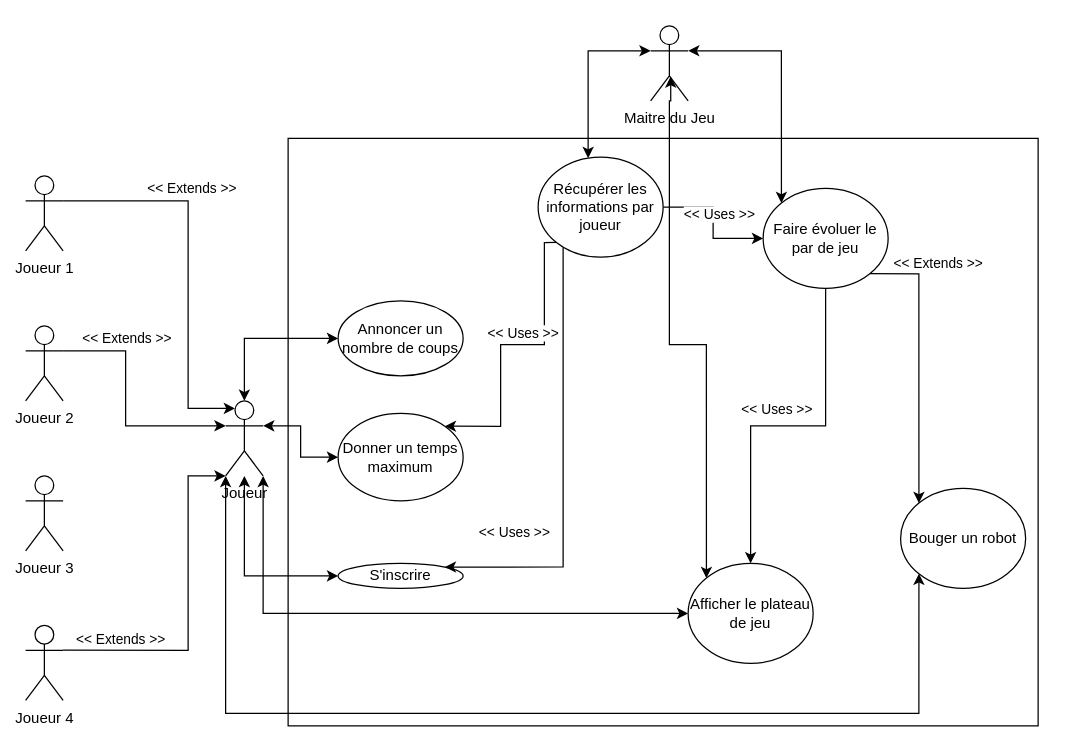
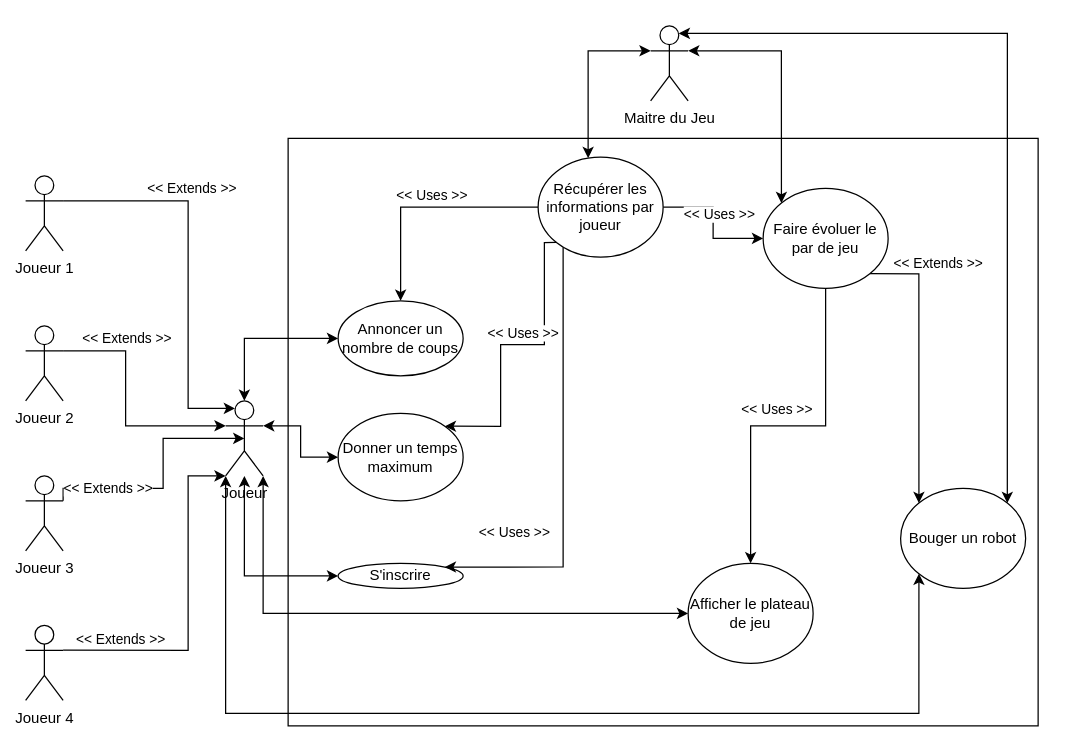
  <mxCell id="0" />
  <mxCell id="1" parent="0" />
  <mxCell id="2" value="" style="rounded=0;whiteSpace=wrap;html=1;movable=0;resizable=0;rotatable=0;deletable=0;editable=0;locked=1;connectable=0;" vertex="1" parent="1"><mxGeometry x="230" y="110" width="600" height="470" as="geometry" /></mxCell>
  <mxCell id="3" style="edgeStyle=orthogonalEdgeStyle;rounded=0;orthogonalLoop=1;jettySize=auto;html=1;entryX=0.25;entryY=0.1;entryDx=0;entryDy=0;entryPerimeter=0;endArrow=classic;endFill=1;startArrow=none;startFill=0;exitX=1;exitY=0.333;exitDx=0;exitDy=0;exitPerimeter=0;" edge="1" parent="1" source="5" target="14"><mxGeometry relative="1" as="geometry"><Array as="points"><mxPoint x="150" y="160" /><mxPoint x="150" y="326" /></Array></mxGeometry></mxCell>
  <mxCell id="4" value="&amp;lt;&amp;lt; Extends &amp;gt;&amp;gt;" style="edgeLabel;html=1;align=center;verticalAlign=middle;resizable=0;points=[];" vertex="1" connectable="0" parent="3"><mxGeometry x="-0.11" y="-2" relative="1" as="geometry"><mxPoint x="4" y="-45" as="offset" /></mxGeometry></mxCell>
  <mxCell id="5" value="Joueur 1&lt;br&gt;" style="shape=umlActor;verticalLabelPosition=bottom;verticalAlign=top;html=1;" vertex="1" parent="1"><mxGeometry x="20" y="140" width="30" height="60" as="geometry" /></mxCell>
  <mxCell id="6" value="Joueur 2" style="shape=umlActor;verticalLabelPosition=bottom;verticalAlign=top;html=1;" vertex="1" parent="1"><mxGeometry x="20" y="260" width="30" height="60" as="geometry" /></mxCell>
  <mxCell id="7" value="Joueur 3" style="shape=umlActor;verticalLabelPosition=bottom;verticalAlign=top;html=1;" vertex="1" parent="1"><mxGeometry x="20" y="380" width="30" height="60" as="geometry" /></mxCell>
  <mxCell id="8" value="Joueur 4" style="shape=umlActor;verticalLabelPosition=bottom;verticalAlign=top;html=1;" vertex="1" parent="1"><mxGeometry x="20" y="499.5" width="30" height="60" as="geometry" /></mxCell>
  <mxCell id="9" style="edgeStyle=orthogonalEdgeStyle;rounded=0;orthogonalLoop=1;jettySize=auto;html=1;exitX=1;exitY=0.333;exitDx=0;exitDy=0;exitPerimeter=0;entryX=0;entryY=0.5;entryDx=0;entryDy=0;startArrow=classic;startFill=1;" edge="1" parent="1" source="14" target="22"><mxGeometry relative="1" as="geometry" /></mxCell>
  <mxCell id="10" style="edgeStyle=orthogonalEdgeStyle;rounded=0;orthogonalLoop=1;jettySize=auto;html=1;entryX=0;entryY=0.5;entryDx=0;entryDy=0;startArrow=classic;startFill=1;" edge="1" parent="1" source="14" target="23"><mxGeometry relative="1" as="geometry"><Array as="points"><mxPoint x="195" y="270" /></Array></mxGeometry></mxCell>
  <mxCell id="11" style="edgeStyle=orthogonalEdgeStyle;rounded=0;orthogonalLoop=1;jettySize=auto;html=1;entryX=0;entryY=0.5;entryDx=0;entryDy=0;startArrow=classic;startFill=1;" edge="1" parent="1" source="14" target="21"><mxGeometry relative="1" as="geometry"><Array as="points"><mxPoint x="195" y="460" /></Array></mxGeometry></mxCell>
  <mxCell id="12" style="edgeStyle=orthogonalEdgeStyle;rounded=0;orthogonalLoop=1;jettySize=auto;html=1;exitX=1;exitY=1;exitDx=0;exitDy=0;exitPerimeter=0;entryX=0;entryY=0.5;entryDx=0;entryDy=0;startArrow=classic;startFill=1;" edge="1" parent="1" source="14" target="43"><mxGeometry relative="1" as="geometry" /></mxCell>
  <mxCell id="13" style="edgeStyle=orthogonalEdgeStyle;rounded=0;orthogonalLoop=1;jettySize=auto;html=1;entryX=0;entryY=1;entryDx=0;entryDy=0;startArrow=classic;startFill=1;" edge="1" parent="1" source="14" target="44"><mxGeometry relative="1" as="geometry"><Array as="points"><mxPoint x="180" y="570" /><mxPoint x="734" y="570" /></Array></mxGeometry></mxCell>
  <mxCell id="14" value="Joueur" style="shape=umlActor;verticalLabelPosition=bottom;verticalAlign=top;html=1;" vertex="1" parent="1"><mxGeometry x="180" y="320" width="30" height="60" as="geometry" /></mxCell>
  <mxCell id="15" style="edgeStyle=orthogonalEdgeStyle;rounded=0;orthogonalLoop=1;jettySize=auto;html=1;endArrow=classic;endFill=1;startArrow=none;startFill=0;exitX=1;exitY=0.333;exitDx=0;exitDy=0;exitPerimeter=0;entryX=0;entryY=0.333;entryDx=0;entryDy=0;entryPerimeter=0;" edge="1" parent="1" source="6" target="14"><mxGeometry relative="1" as="geometry"><mxPoint x="80" y="280" as="sourcePoint" /><mxPoint x="120" y="340" as="targetPoint" /><Array as="points"><mxPoint x="100" y="280" /><mxPoint x="100" y="340" /></Array></mxGeometry></mxCell>
  <mxCell id="16" value="&amp;lt;&amp;lt; Extends &amp;gt;&amp;gt;" style="edgeLabel;html=1;align=center;verticalAlign=middle;resizable=0;points=[];" vertex="1" connectable="0" parent="15"><mxGeometry x="-0.11" y="-2" relative="1" as="geometry"><mxPoint x="2" y="-45" as="offset" /></mxGeometry></mxCell>
+ <mxCell id="17" style="edgeStyle=orthogonalEdgeStyle;rounded=0;orthogonalLoop=1;jettySize=auto;html=1;endArrow=classic;endFill=1;startArrow=none;startFill=0;exitX=1;exitY=0.333;exitDx=0;exitDy=0;exitPerimeter=0;entryX=0.5;entryY=0.5;entryDx=0;entryDy=0;entryPerimeter=0;" edge="1" parent="1" source="7" target="14"><mxGeometry relative="1" as="geometry"><mxPoint x="80" y="450" as="sourcePoint" /><mxPoint x="150" y="380" as="targetPoint" /><Array as="points"><mxPoint x="50" y="390" /><mxPoint x="130" y="390" /><mxPoint x="130" y="350" /></Array></mxGeometry></mxCell>
+ <mxCell id="18" value="&amp;lt;&amp;lt; Extends &amp;gt;&amp;gt;" style="edgeLabel;html=1;align=center;verticalAlign=middle;resizable=0;points=[];" vertex="1" connectable="0" parent="17"><mxGeometry x="-0.11" y="-2" relative="1" as="geometry"><mxPoint x="-42" y="-3" as="offset" /></mxGeometry></mxCell>
  <mxCell id="19" style="edgeStyle=orthogonalEdgeStyle;rounded=0;orthogonalLoop=1;jettySize=auto;html=1;endArrow=classic;endFill=1;startArrow=none;startFill=0;exitX=1;exitY=0.333;exitDx=0;exitDy=0;exitPerimeter=0;entryX=0;entryY=1;entryDx=0;entryDy=0;entryPerimeter=0;" edge="1" parent="1" source="8" target="14"><mxGeometry relative="1" as="geometry"><mxPoint x="60" y="530" as="sourcePoint" /><mxPoint x="190" y="510" as="targetPoint" /><Array as="points"><mxPoint x="150" y="520" /><mxPoint x="150" y="380" /></Array></mxGeometry></mxCell>
  <mxCell id="20" value="&amp;lt;&amp;lt; Extends &amp;gt;&amp;gt;" style="edgeLabel;html=1;align=center;verticalAlign=middle;resizable=0;points=[];" vertex="1" connectable="0" parent="19"><mxGeometry x="-0.11" y="-2" relative="1" as="geometry"><mxPoint x="-57" y="11" as="offset" /></mxGeometry></mxCell>
  <mxCell id="21" value="S'inscrire" style="ellipse;whiteSpace=wrap;html=1;" vertex="1" parent="1"><mxGeometry x="270" y="450" width="100" height="20" as="geometry" /></mxCell>
  <mxCell id="22" value="Donner un temps&lt;br&gt;maximum" style="ellipse;whiteSpace=wrap;html=1;" vertex="1" parent="1"><mxGeometry x="270" y="330" width="100" height="70" as="geometry" /></mxCell>
  <mxCell id="23" value="Annoncer un nombre de coups" style="ellipse;whiteSpace=wrap;html=1;" vertex="1" parent="1"><mxGeometry x="270" y="240" width="100" height="60" as="geometry" /></mxCell>
  <mxCell id="24" style="edgeStyle=orthogonalEdgeStyle;rounded=0;orthogonalLoop=1;jettySize=auto;html=1;exitX=0;exitY=0.333;exitDx=0;exitDy=0;exitPerimeter=0;startArrow=classic;startFill=1;" edge="1" parent="1" source="28" target="35"><mxGeometry relative="1" as="geometry"><Array as="points"><mxPoint x="470" y="40" /></Array></mxGeometry></mxCell>
  <mxCell id="25" style="edgeStyle=orthogonalEdgeStyle;rounded=0;orthogonalLoop=1;jettySize=auto;html=1;exitX=1;exitY=0.333;exitDx=0;exitDy=0;exitPerimeter=0;entryX=0;entryY=0;entryDx=0;entryDy=0;startArrow=classic;startFill=1;" edge="1" parent="1" source="28" target="40"><mxGeometry relative="1" as="geometry"><Array as="points"><mxPoint x="625" y="40" /></Array></mxGeometry></mxCell>
- <mxCell id="26" style="edgeStyle=orthogonalEdgeStyle;rounded=0;orthogonalLoop=1;jettySize=auto;html=1;exitX=0.535;exitY=0.675;exitDx=0;exitDy=0;exitPerimeter=0;entryX=0;entryY=0;entryDx=0;entryDy=0;startArrow=classic;startFill=1;" edge="1" parent="1" source="28" target="43"><mxGeometry relative="1" as="geometry"><Array as="points"><mxPoint x="536" y="80" /><mxPoint x="535" y="275" /><mxPoint x="645" y="275" /></Array></mxGeometry></mxCell>
+ <mxCell id="27" style="edgeStyle=orthogonalEdgeStyle;rounded=0;orthogonalLoop=1;jettySize=auto;html=1;exitX=0.75;exitY=0.1;exitDx=0;exitDy=0;exitPerimeter=0;entryX=1;entryY=0;entryDx=0;entryDy=0;startArrow=classic;startFill=1;" edge="1" parent="1" source="28" target="44"><mxGeometry relative="1" as="geometry"><Array as="points"><mxPoint x="805" y="26" /></Array></mxGeometry></mxCell>
  <mxCell id="28" value="Maitre du Jeu" style="shape=umlActor;verticalLabelPosition=bottom;verticalAlign=top;html=1;" vertex="1" parent="1"><mxGeometry x="520" y="20" width="30" height="60" as="geometry" /></mxCell>
+ <mxCell id="29" style="edgeStyle=orthogonalEdgeStyle;rounded=0;orthogonalLoop=1;jettySize=auto;html=1;entryX=0.5;entryY=0;entryDx=0;entryDy=0;startArrow=none;startFill=0;" edge="1" parent="1" source="35" target="23"><mxGeometry relative="1" as="geometry" /></mxCell>
+ <mxCell id="30" value="&amp;lt;&amp;lt; Uses &amp;gt;&amp;gt;" style="edgeLabel;html=1;align=center;verticalAlign=middle;resizable=0;points=[];" vertex="1" connectable="0" parent="29"><mxGeometry x="-0.075" y="-3" relative="1" as="geometry"><mxPoint y="-7" as="offset" /></mxGeometry></mxCell>
  <mxCell id="31" style="edgeStyle=orthogonalEdgeStyle;rounded=0;orthogonalLoop=1;jettySize=auto;html=1;entryX=1;entryY=0;entryDx=0;entryDy=0;startArrow=none;startFill=0;" edge="1" parent="1" source="35" target="21"><mxGeometry relative="1" as="geometry"><Array as="points"><mxPoint x="450" y="453" /></Array></mxGeometry></mxCell>
  <mxCell id="32" value="&amp;lt;&amp;lt; Uses &amp;gt;&amp;gt;" style="edgeLabel;html=1;align=center;verticalAlign=middle;resizable=0;points=[];" vertex="1" connectable="0" parent="31"><mxGeometry x="-0.631" y="-1" relative="1" as="geometry"><mxPoint x="-39" y="162" as="offset" /></mxGeometry></mxCell>
  <mxCell id="33" style="edgeStyle=orthogonalEdgeStyle;rounded=0;orthogonalLoop=1;jettySize=auto;html=1;startArrow=none;startFill=0;" edge="1" parent="1" source="35" target="40"><mxGeometry relative="1" as="geometry" /></mxCell>
  <mxCell id="34" value="&amp;lt;&amp;lt; Uses &amp;gt;&amp;gt;" style="edgeLabel;html=1;align=center;verticalAlign=middle;resizable=0;points=[];" vertex="1" connectable="0" parent="33"><mxGeometry x="0.32" relative="1" as="geometry"><mxPoint y="-20" as="offset" /></mxGeometry></mxCell>
  <mxCell id="35" value="Récupérer les informations par joueur" style="ellipse;whiteSpace=wrap;html=1;" vertex="1" parent="1"><mxGeometry x="430" y="125" width="100" height="80" as="geometry" /></mxCell>
  <mxCell id="36" style="edgeStyle=orthogonalEdgeStyle;rounded=0;orthogonalLoop=1;jettySize=auto;html=1;" edge="1" parent="1" source="40" target="43"><mxGeometry relative="1" as="geometry" /></mxCell>
  <mxCell id="37" value="&amp;lt;&amp;lt; Uses &amp;gt;&amp;gt;" style="edgeLabel;html=1;align=center;verticalAlign=middle;resizable=0;points=[];" vertex="1" connectable="0" parent="36"><mxGeometry x="0.125" y="2" relative="1" as="geometry"><mxPoint x="8" y="-16" as="offset" /></mxGeometry></mxCell>
  <mxCell id="38" style="edgeStyle=orthogonalEdgeStyle;rounded=0;orthogonalLoop=1;jettySize=auto;html=1;exitX=1;exitY=1;exitDx=0;exitDy=0;entryX=0;entryY=0;entryDx=0;entryDy=0;" edge="1" parent="1" source="40" target="44"><mxGeometry relative="1" as="geometry" /></mxCell>
  <mxCell id="39" value="&amp;lt;&amp;lt; Extends &amp;gt;&amp;gt;" style="edgeLabel;html=1;align=center;verticalAlign=middle;resizable=0;points=[];" vertex="1" connectable="0" parent="38"><mxGeometry x="-0.181" relative="1" as="geometry"><mxPoint x="15" y="-61" as="offset" /></mxGeometry></mxCell>
  <mxCell id="40" value="Faire évoluer le par de jeu" style="ellipse;whiteSpace=wrap;html=1;" vertex="1" parent="1"><mxGeometry x="610" y="150" width="100" height="80" as="geometry" /></mxCell>
  <mxCell id="41" style="edgeStyle=orthogonalEdgeStyle;rounded=0;orthogonalLoop=1;jettySize=auto;html=1;entryX=1;entryY=0;entryDx=0;entryDy=0;startArrow=none;startFill=0;exitX=0;exitY=1;exitDx=0;exitDy=0;" edge="1" parent="1" source="35" target="22"><mxGeometry relative="1" as="geometry"><mxPoint x="494" y="280" as="sourcePoint" /><mxPoint x="394" y="340" as="targetPoint" /><Array as="points"><mxPoint x="435" y="275" /><mxPoint x="400" y="275" /><mxPoint x="400" y="341" /></Array></mxGeometry></mxCell>
  <mxCell id="42" value="&amp;lt;&amp;lt; Uses &amp;gt;&amp;gt;" style="edgeLabel;html=1;align=center;verticalAlign=middle;resizable=0;points=[];" vertex="1" connectable="0" parent="41"><mxGeometry x="-0.075" y="-3" relative="1" as="geometry"><mxPoint y="-7" as="offset" /></mxGeometry></mxCell>
  <mxCell id="43" value="Afficher le plateau de jeu" style="ellipse;whiteSpace=wrap;html=1;" vertex="1" parent="1"><mxGeometry x="550" y="450" width="100" height="80" as="geometry" /></mxCell>
  <mxCell id="44" value="Bouger un robot" style="ellipse;whiteSpace=wrap;html=1;" vertex="1" parent="1"><mxGeometry x="720" y="390" width="100" height="80" as="geometry" /></mxCell>
